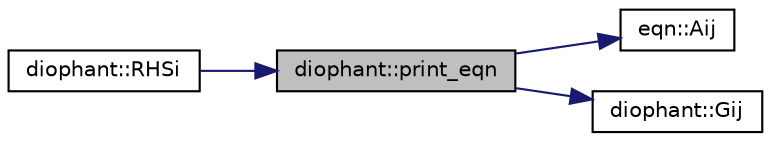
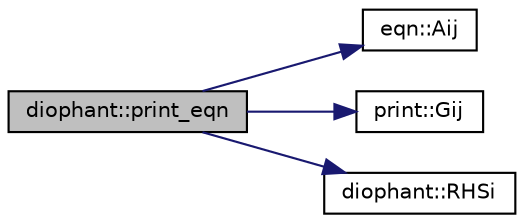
  digraph {
    rankdir=LR
    node [color=black fillcolor=white fontname=Helvetica fontsize=10 shape=record style=filled]
    edge [color=midnightblue fontname=Helvetica fontsize=10 labelfontname=Helvetica labelfontsize=10 style=solid]
    n1 [fillcolor=grey75 fontcolor=black height=0.2 label="diophant::print_eqn" width=0.4]
    n2 [height=0.2 label="eqn::Aij" width=0.4]
-   n3 [height=0.2 label="diophant::Gij" width=0.4]
+   n3 [height=0.2 label="print::Gij" width=0.4]
    n4 [height=0.2 label="diophant::RHSi" width=0.4]
    n1 -> n2
    n1 -> n3
-   n4 -> n1
+   n1 -> n4
  }
